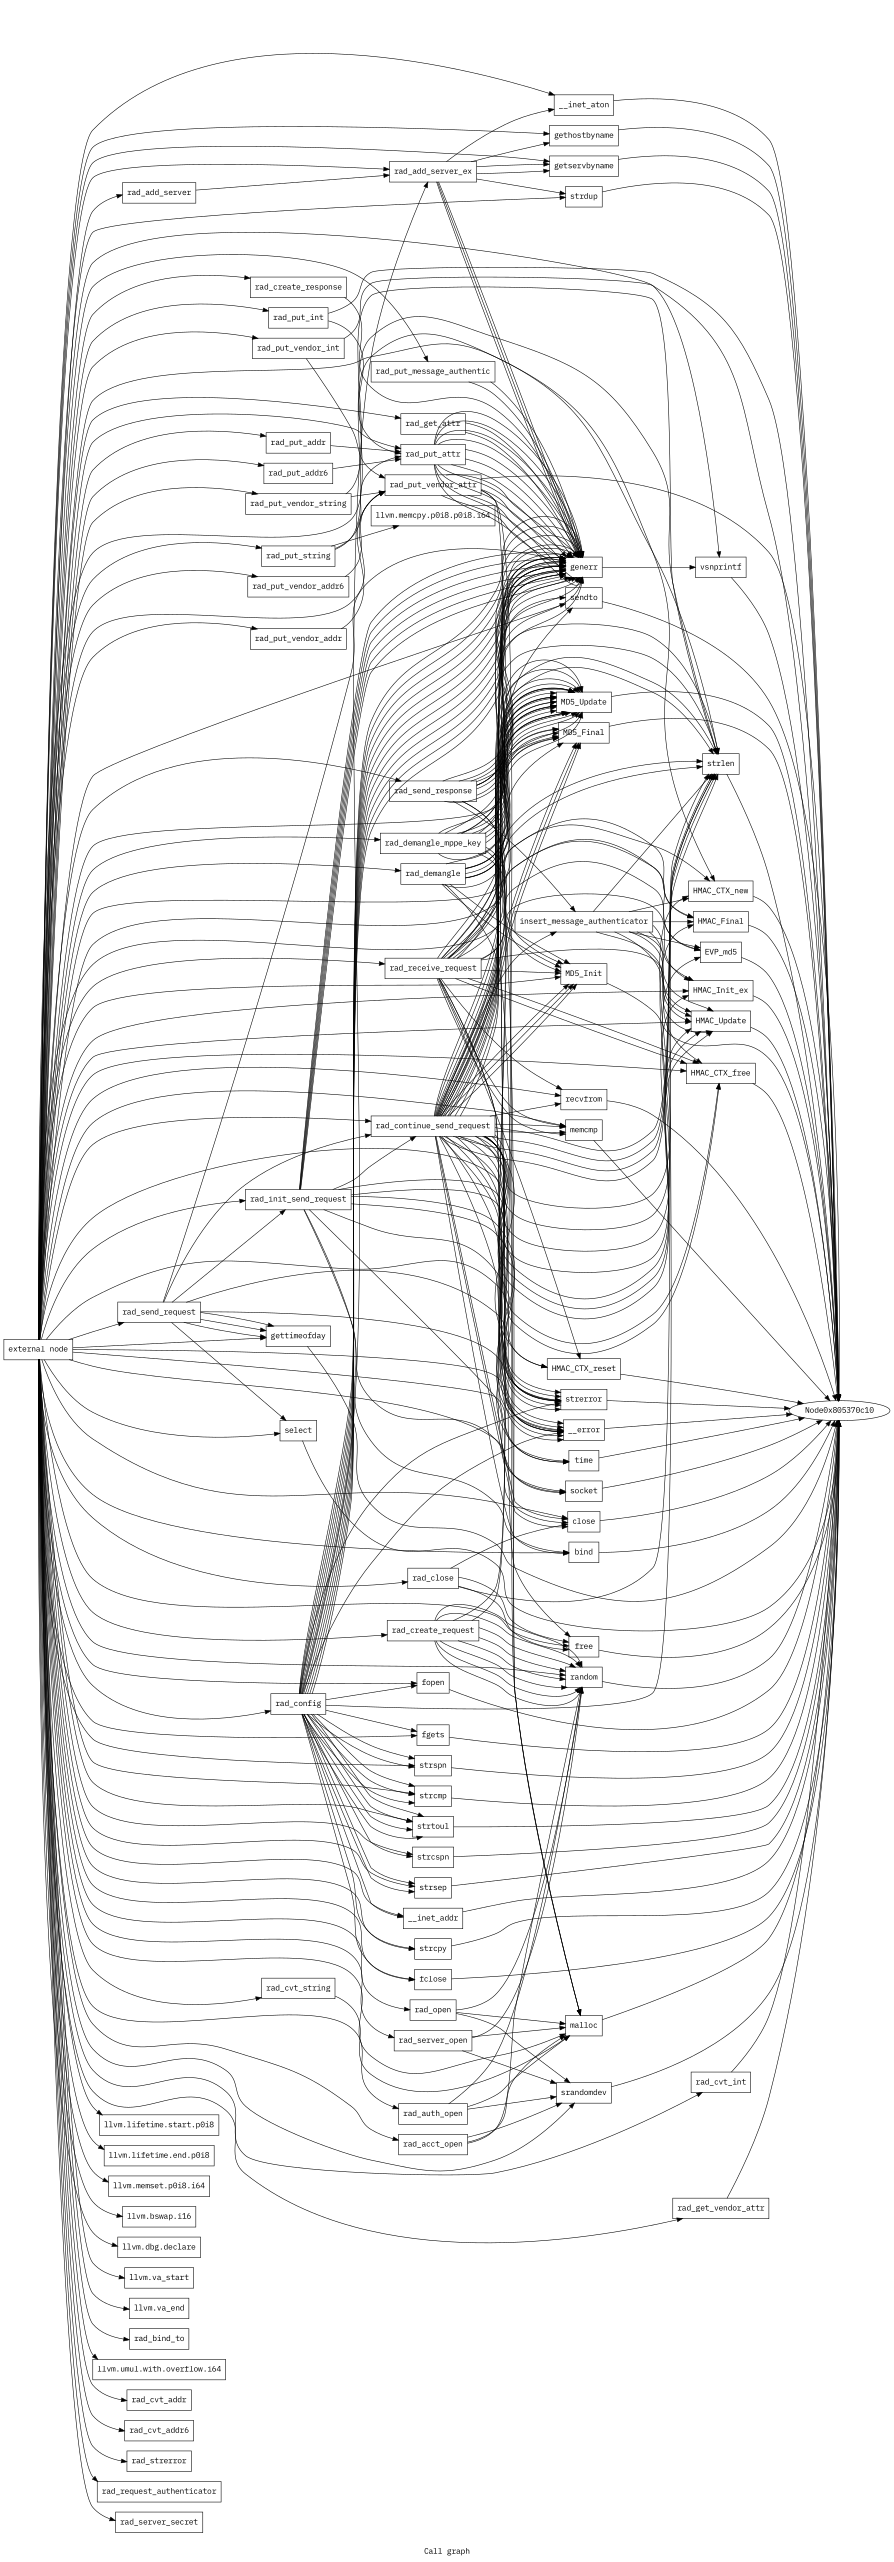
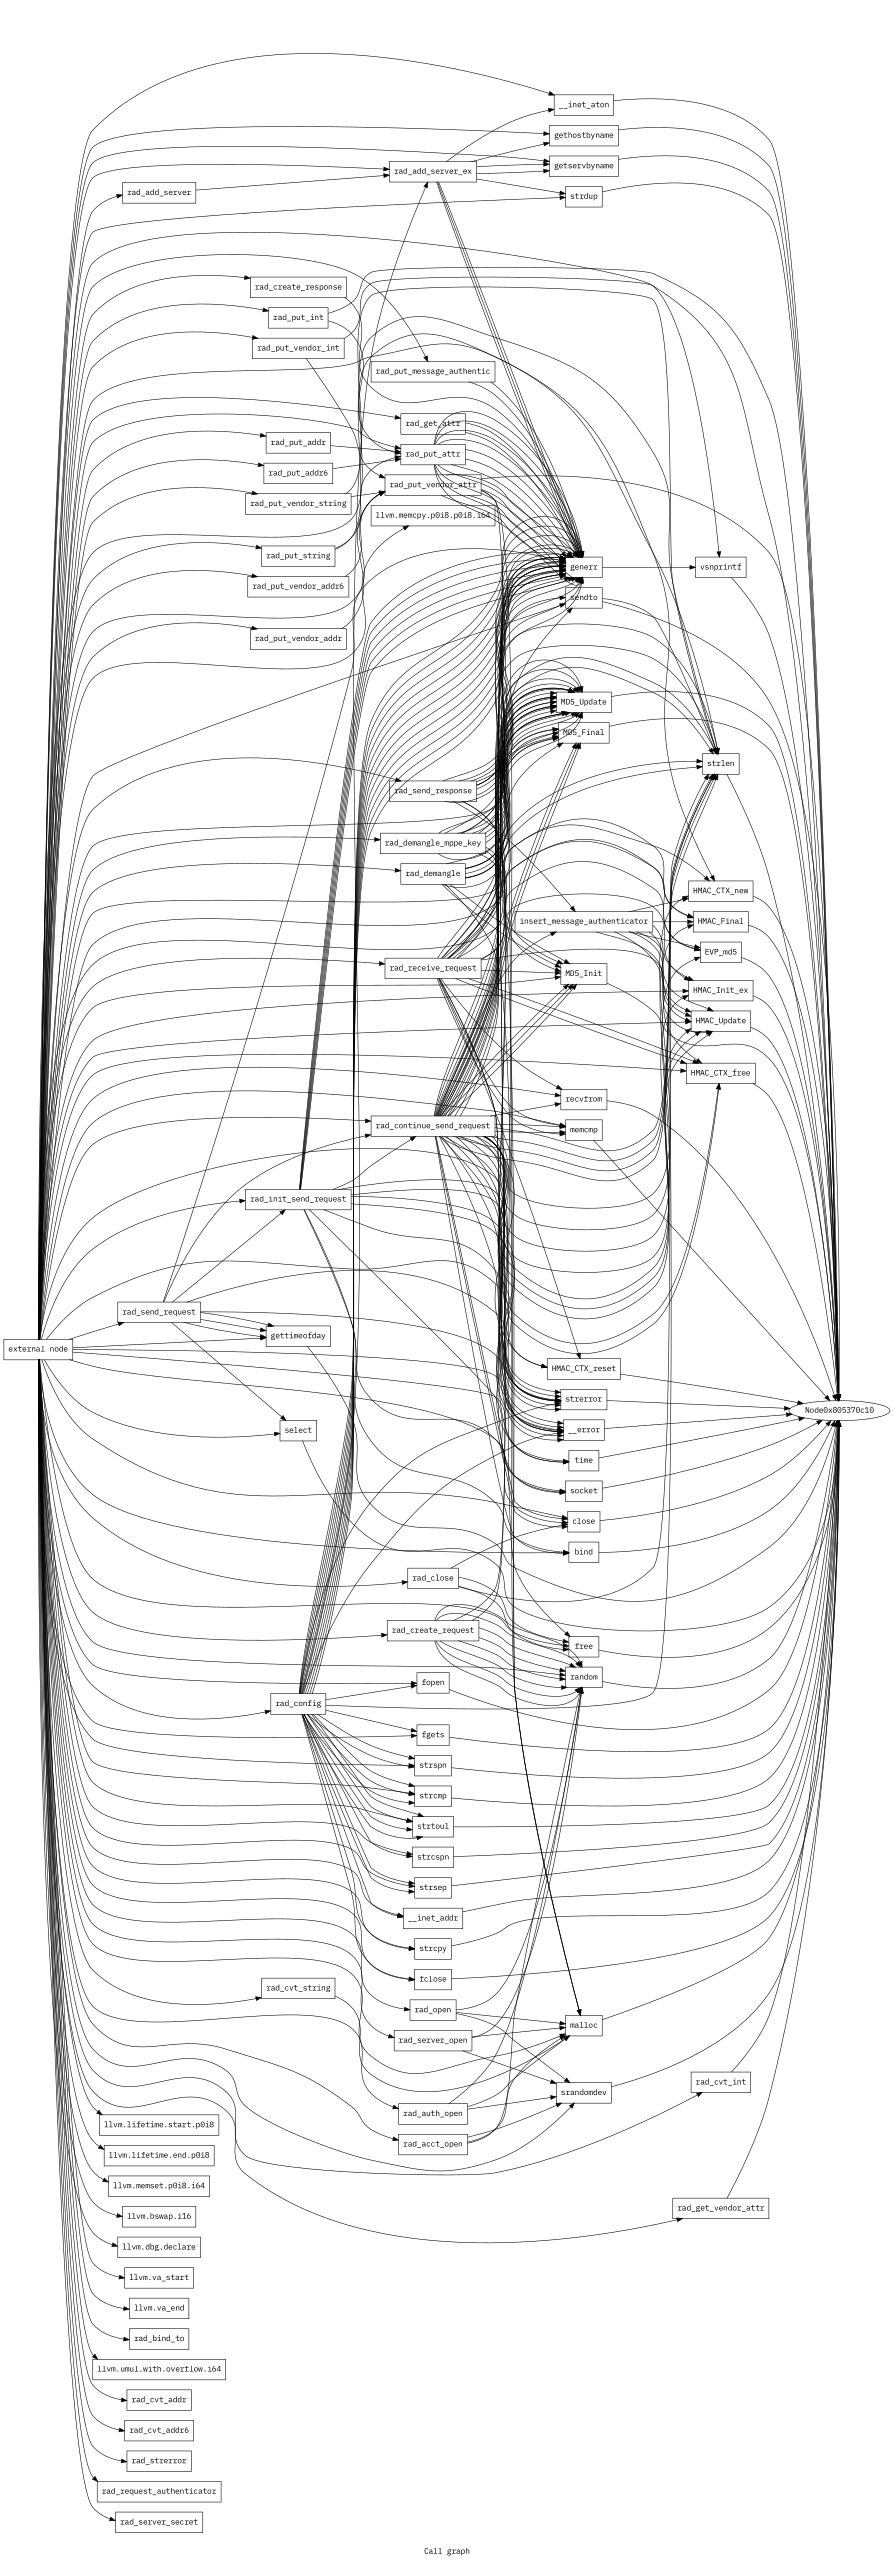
  digraph {
    fontname="IBM Plex Mono"
    label="Call graph"
    rankdir=LR
    node [fontname="IBM Plex Mono" shape=record]
    edge [fontname="IBM Plex Mono"]
    n1 [label="{external node}"]
    n2 [label="{rad_add_server}"]
    n3 [label="{llvm.lifetime.start.p0i8}"]
    n4 [label="{rad_add_server_ex}"]
    n5 [label="{llvm.lifetime.end.p0i8}"]
    n6 [label="{llvm.memset.p0i8.i64}"]
    n7 [label="{__inet_aton}"]
    n8 [label="{gethostbyname}"]
    n9 [label="{llvm.bswap.i16}"]
    n10 [label="{getservbyname}"]
    n11 [label="{strdup}"]
    n12 [label="{llvm.dbg.declare}"]
    n13 [label="{llvm.va_start}"]
    n14 [label="{vsnprintf}"]
    n15 [label="{llvm.va_end}"]
    n16 [label="{rad_close}"]
    n17 [label="{close}"]
    n18 [label="{strlen}"]
    n19 [label="{free}"]
    n20 [label="{rad_bind_to}"]
    n21 [label="{rad_config}"]
    n22 [label="{fopen}"]
    n23 [label="{__error}"]
    n24 [label="{strerror}"]
    n25 [label="{fgets}"]
    n26 [label="{strspn}"]
    n27 [label="{llvm.memcpy.p0i8.p0i8.i64}"]
    n28 [label="{strcspn}"]
    n29 [label="{strcmp}"]
    n30 [label="{llvm.umul.with.overflow.i64}"]
    n31 [label="{strsep}"]
    n32 [label="{strtoul}"]
    n33 [label="{__inet_addr}"]
    n34 [label="{strcpy}"]
    n35 [label="{fclose}"]
    n36 [label="{rad_continue_send_request}"]
    n37 [label="{recvfrom}"]
    n38 [label="{MD5_Init}"]
    n39 [label="{MD5_Update}"]
    n40 [label="{MD5_Final}"]
    n41 [label="{memcmp}"]
    n42 [label="{HMAC_CTX_new}"]
    n43 [label="{EVP_md5}"]
    n44 [label="{HMAC_Init_ex}"]
    n45 [label="{HMAC_Update}"]
    n46 [label="{HMAC_Final}"]
    n47 [label="{HMAC_CTX_reset}"]
    n48 [label="{HMAC_CTX_free}"]
    n49 [label="{time}"]
    n50 [label="{socket}"]
    n51 [label="{bind}"]
    n52 [label="{sendto}"]
    n53 [label="{rad_receive_request}"]
    n54 [label="{rad_send_response}"]
    n55 [label="{rad_create_request}"]
    n56 [label="{random}"]
    n57 [label="{rad_create_response}"]
    n58 [label="{rad_cvt_addr}"]
    n59 [label="{rad_cvt_addr6}"]
    n60 [label="{rad_cvt_int}"]
    n61 [label="{rad_cvt_string}"]
    n62 [label="{malloc}"]
    n63 [label="{rad_get_attr}"]
    n64 [label="{rad_init_send_request}"]
    n65 [label="{rad_auth_open}"]
    n66 [label="{srandomdev}"]
    n67 [label="{rad_acct_open}"]
    n68 [label="{rad_open}"]
    n69 [label="{rad_server_open}"]
    n70 [label="{rad_put_addr}"]
    n71 [label="{rad_put_attr}"]
    n72 [label="{rad_put_addr6}"]
    n73 [label="{rad_put_message_authentic}"]
    n74 [label="{rad_put_int}"]
    n75 [label="{rad_put_string}"]
    n76 [label="{rad_send_request}"]
    n77 [label="{gettimeofday}"]
    n78 [label="{select}"]
    n79 [label="{rad_strerror}"]
    n80 [label="{rad_get_vendor_attr}"]
    n81 [label="{rad_put_vendor_addr}"]
    n82 [label="{rad_put_vendor_attr}"]
    n83 [label="{rad_put_vendor_addr6}"]
    n84 [label="{rad_put_vendor_int}"]
    n85 [label="{rad_put_vendor_string}"]
    n86 [label="{rad_request_authenticator}"]
    n87 [label="{rad_demangle}"]
    n88 [label="{rad_server_secret}"]
    n89 [label="{rad_demangle_mppe_key}"]
    n90 [label="{generr}"]
    n91 [label=Node0x805370c10 shape=""]
    n92 [label="{insert_message_authenticator}"]
    n1 -> n2
    n1 -> n3
    n1 -> n4
    n1 -> n5
    n1 -> n6
    n1 -> n7
    n1 -> n8
    n1 -> n9
    n1 -> n10
    n1 -> n11
    n1 -> n12
    n1 -> n13
    n1 -> n14
    n1 -> n15
    n1 -> n16
    n1 -> n17
    n1 -> n18
    n1 -> n19
    n1 -> n20
    n1 -> n21
    n1 -> n22
    n1 -> n23
    n1 -> n24
    n1 -> n25
    n1 -> n26
-   n75 -> n27
+   n1 -> n27
    n1 -> n28
    n1 -> n29
    n1 -> n30
    n1 -> n31
    n1 -> n32
    n1 -> n33
    n1 -> n34
    n1 -> n35
    n1 -> n36
    n1 -> n37
    n1 -> n38
    n1 -> n39
    n1 -> n40
    n1 -> n41
    n1 -> n42
    n1 -> n43
    n1 -> n44
    n1 -> n45
    n1 -> n46
    n1 -> n47
    n1 -> n48
    n1 -> n49
    n1 -> n50
    n1 -> n51
    n1 -> n52
    n1 -> n53
    n1 -> n54
    n1 -> n55
    n1 -> n56
    n1 -> n57
    n1 -> n58
    n1 -> n59
    n1 -> n60
    n1 -> n61
    n1 -> n62
    n1 -> n63
    n1 -> n64
    n1 -> n65
    n1 -> n66
    n1 -> n67
    n1 -> n68
    n1 -> n69
    n1 -> n70
    n1 -> n71
    n1 -> n72
    n1 -> n73
    n1 -> n74
    n1 -> n75
    n1 -> n76
    n1 -> n77
    n1 -> n78
    n1 -> n79
    n1 -> n80
    n1 -> n81
    n1 -> n82
    n1 -> n83
    n1 -> n84
    n1 -> n85
    n1 -> n86
    n1 -> n87
    n1 -> n88
    n1 -> n89
    n2 -> n4
    n4 -> n7
    n4 -> n8
    n4 -> n10
    n4 -> n10
    n4 -> n11
    n4 -> n90
    n4 -> n90
    n4 -> n90
    n7 -> n91
    n8 -> n91
    n10 -> n91
    n11 -> n91
    n14 -> n91
    n16 -> n17
    n16 -> n18
    n16 -> n19
    n16 -> n19
    n17 -> n91
    n18 -> n91
    n19 -> n91
    n21 -> n4
    n21 -> n18
    n21 -> n22
    n21 -> n23
    n21 -> n24
    n21 -> n25
    n21 -> n26
    n21 -> n26
    n21 -> n28
    n21 -> n29
    n21 -> n29
    n21 -> n29
    n21 -> n31
    n21 -> n31
    n21 -> n32
    n21 -> n32
    n21 -> n32
    n21 -> n32
    n21 -> n33
    n21 -> n34
    n21 -> n35
    n21 -> n90
    n21 -> n90
    n21 -> n90
    n21 -> n90
    n21 -> n90
    n21 -> n90
    n21 -> n90
    n21 -> n90
    n21 -> n90
    n21 -> n90
    n21 -> n90
    n21 -> n90
    n22 -> n91
    n23 -> n91
    n24 -> n91
    n25 -> n91
    n26 -> n91
    n28 -> n91
    n29 -> n91
    n31 -> n91
    n32 -> n91
    n33 -> n91
    n34 -> n91
    n35 -> n91
    n36 -> n17
    n36 -> n17
    n36 -> n18
    n36 -> n18
    n36 -> n18
    n36 -> n18
    n36 -> n23
    n36 -> n23
    n36 -> n23
    n36 -> n24
    n36 -> n24
    n36 -> n24
    n36 -> n37
    n36 -> n38
    n36 -> n38
    n36 -> n38
    n36 -> n39
    n36 -> n39
    n36 -> n39
    n36 -> n39
    n36 -> n39
    n36 -> n39
    n36 -> n39
    n36 -> n39
    n36 -> n39
    n36 -> n39
    n36 -> n40
    n36 -> n40
    n36 -> n40
    n36 -> n41
    n36 -> n41
    n36 -> n42
    n36 -> n43
    n36 -> n44
    n36 -> n45
    n36 -> n45
    n36 -> n45
    n36 -> n46
    n36 -> n47
    n36 -> n48
    n36 -> n48
    n36 -> n49
    n36 -> n50
    n36 -> n51
    n36 -> n52
    n36 -> n90
    n36 -> n90
    n36 -> n90
    n36 -> n90
    n36 -> n90
    n36 -> n92
    n37 -> n91
    n38 -> n91
    n39 -> n91
    n40 -> n91
    n41 -> n91
    n42 -> n91
    n43 -> n91
    n44 -> n91
    n45 -> n91
    n46 -> n91
    n47 -> n91
    n48 -> n91
    n49 -> n91
    n50 -> n91
    n51 -> n91
    n52 -> n91
    n53 -> n18
    n53 -> n18
    n53 -> n23
    n53 -> n24
    n53 -> n37
    n53 -> n38
    n53 -> n39
    n53 -> n39
    n53 -> n39
    n53 -> n39
    n53 -> n40
    n53 -> n41
    n53 -> n41
    n53 -> n42
    n53 -> n43
    n53 -> n44
    n53 -> n45
    n53 -> n46
    n53 -> n47
    n53 -> n48
    n53 -> n48
    n53 -> n90
    n53 -> n90
    n54 -> n18
    n54 -> n23
    n54 -> n24
    n54 -> n39
    n54 -> n39
    n54 -> n39
    n54 -> n39
    n54 -> n40
    n54 -> n52
    n54 -> n90
    n54 -> n90
    n54 -> n90
    n54 -> n92
    n55 -> n56
    n55 -> n56
    n55 -> n56
    n55 -> n56
    n55 -> n56
    n55 -> n56
    n55 -> n56
    n55 -> n56
    n55 -> n90
    n55 -> n90
    n56 -> n91
    n57 -> n90
    n60 -> n91
    n61 -> n62
    n62 -> n91
    n63 -> n90
    n63 -> n90
    n64 -> n17
    n64 -> n23
    n64 -> n23
    n64 -> n24
    n64 -> n24
    n64 -> n36
    n64 -> n49
    n64 -> n50
    n64 -> n51
    n64 -> n90
    n64 -> n90
    n64 -> n90
    n64 -> n90
    n64 -> n90
    n64 -> n90
    n65 -> n56
    n65 -> n62
    n65 -> n66
    n66 -> n91
    n67 -> n56
    n67 -> n62
    n67 -> n66
    n68 -> n56
    n68 -> n62
    n68 -> n66
    n69 -> n56
    n69 -> n62
    n69 -> n66
    n70 -> n71
    n71 -> n90
    n71 -> n90
    n71 -> n90
    n71 -> n90
    n71 -> n90
    n71 -> n90
    n71 -> n90
    n71 -> n90
    n71 -> n90
    n71 -> n90
    n71 -> n90
    n72 -> n71
    n73 -> n90
    n73 -> n90
    n74 -> n71
    n74 -> n91
    n75 -> n18
    n75 -> n71
    n76 -> n23
    n76 -> n24
    n76 -> n36
    n76 -> n64
    n76 -> n77
    n76 -> n77
    n76 -> n77
    n76 -> n78
    n76 -> n90
    n77 -> n91
    n78 -> n91
    n80 -> n91
    n81 -> n82
    n82 -> n19
    n82 -> n62
    n82 -> n90
    n82 -> n90
    n82 -> n90
    n82 -> n90
    n82 -> n91
    n83 -> n82
    n84 -> n82
    n84 -> n91
    n85 -> n18
    n85 -> n82
    n87 -> n18
    n87 -> n18
    n87 -> n38
    n87 -> n38
    n87 -> n39
    n87 -> n39
    n87 -> n39
    n87 -> n39
    n87 -> n40
    n87 -> n40
    n87 -> n62
    n87 -> n90
    n89 -> n18
    n89 -> n38
    n89 -> n38
    n89 -> n39
    n89 -> n39
    n89 -> n39
    n89 -> n39
    n89 -> n39
    n89 -> n40
    n89 -> n40
    n89 -> n62
    n89 -> n90
    n89 -> n90
    n89 -> n90
    n90 -> n14
-   n92 -> n18
+   n52 -> n18
    n92 -> n42
    n92 -> n43
    n92 -> n44
    n92 -> n45
    n92 -> n45
    n92 -> n45
    n92 -> n45
    n92 -> n46
    n92 -> n48
  }
